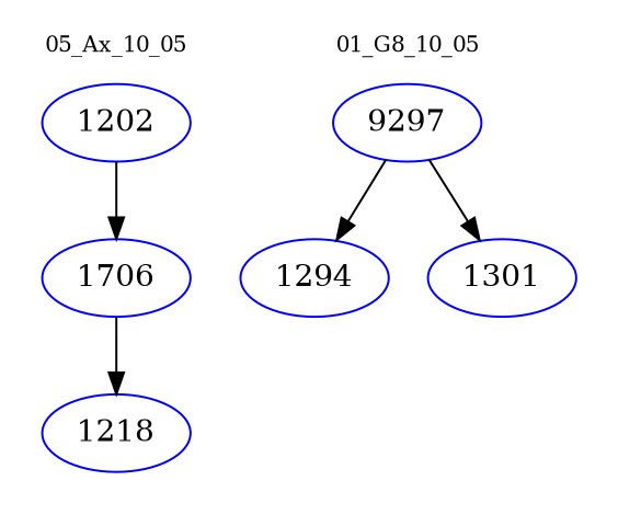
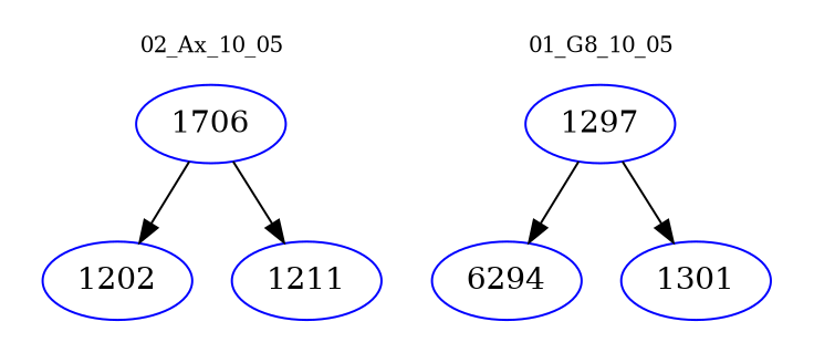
  digraph {
    node [color=blue]
    edge [color=black]
    n1 [label=1706]
    n2 [label=1202]
-   n3 [label=1218]
-   n4 [label=9297]
-   n5 [label=1294]
+   n3 [label=1211]
+   n4 [label=1297]
+   n5 [label=6294]
    n6 [label=1301]
    subgraph cluster_1 {
      color=white
      fontsize=10
-     label="05_Ax_10_05"
+     label="02_Ax_10_05"
      n1
      n2
      n3
    }
    subgraph cluster_2 {
      color=white
      fontsize=10
      label="01_G8_10_05"
      n4
      n5
      n6
    }
-   n2 -> n1
+   n1 -> n2
    n1 -> n3
    n4 -> n5
    n4 -> n6
  }
